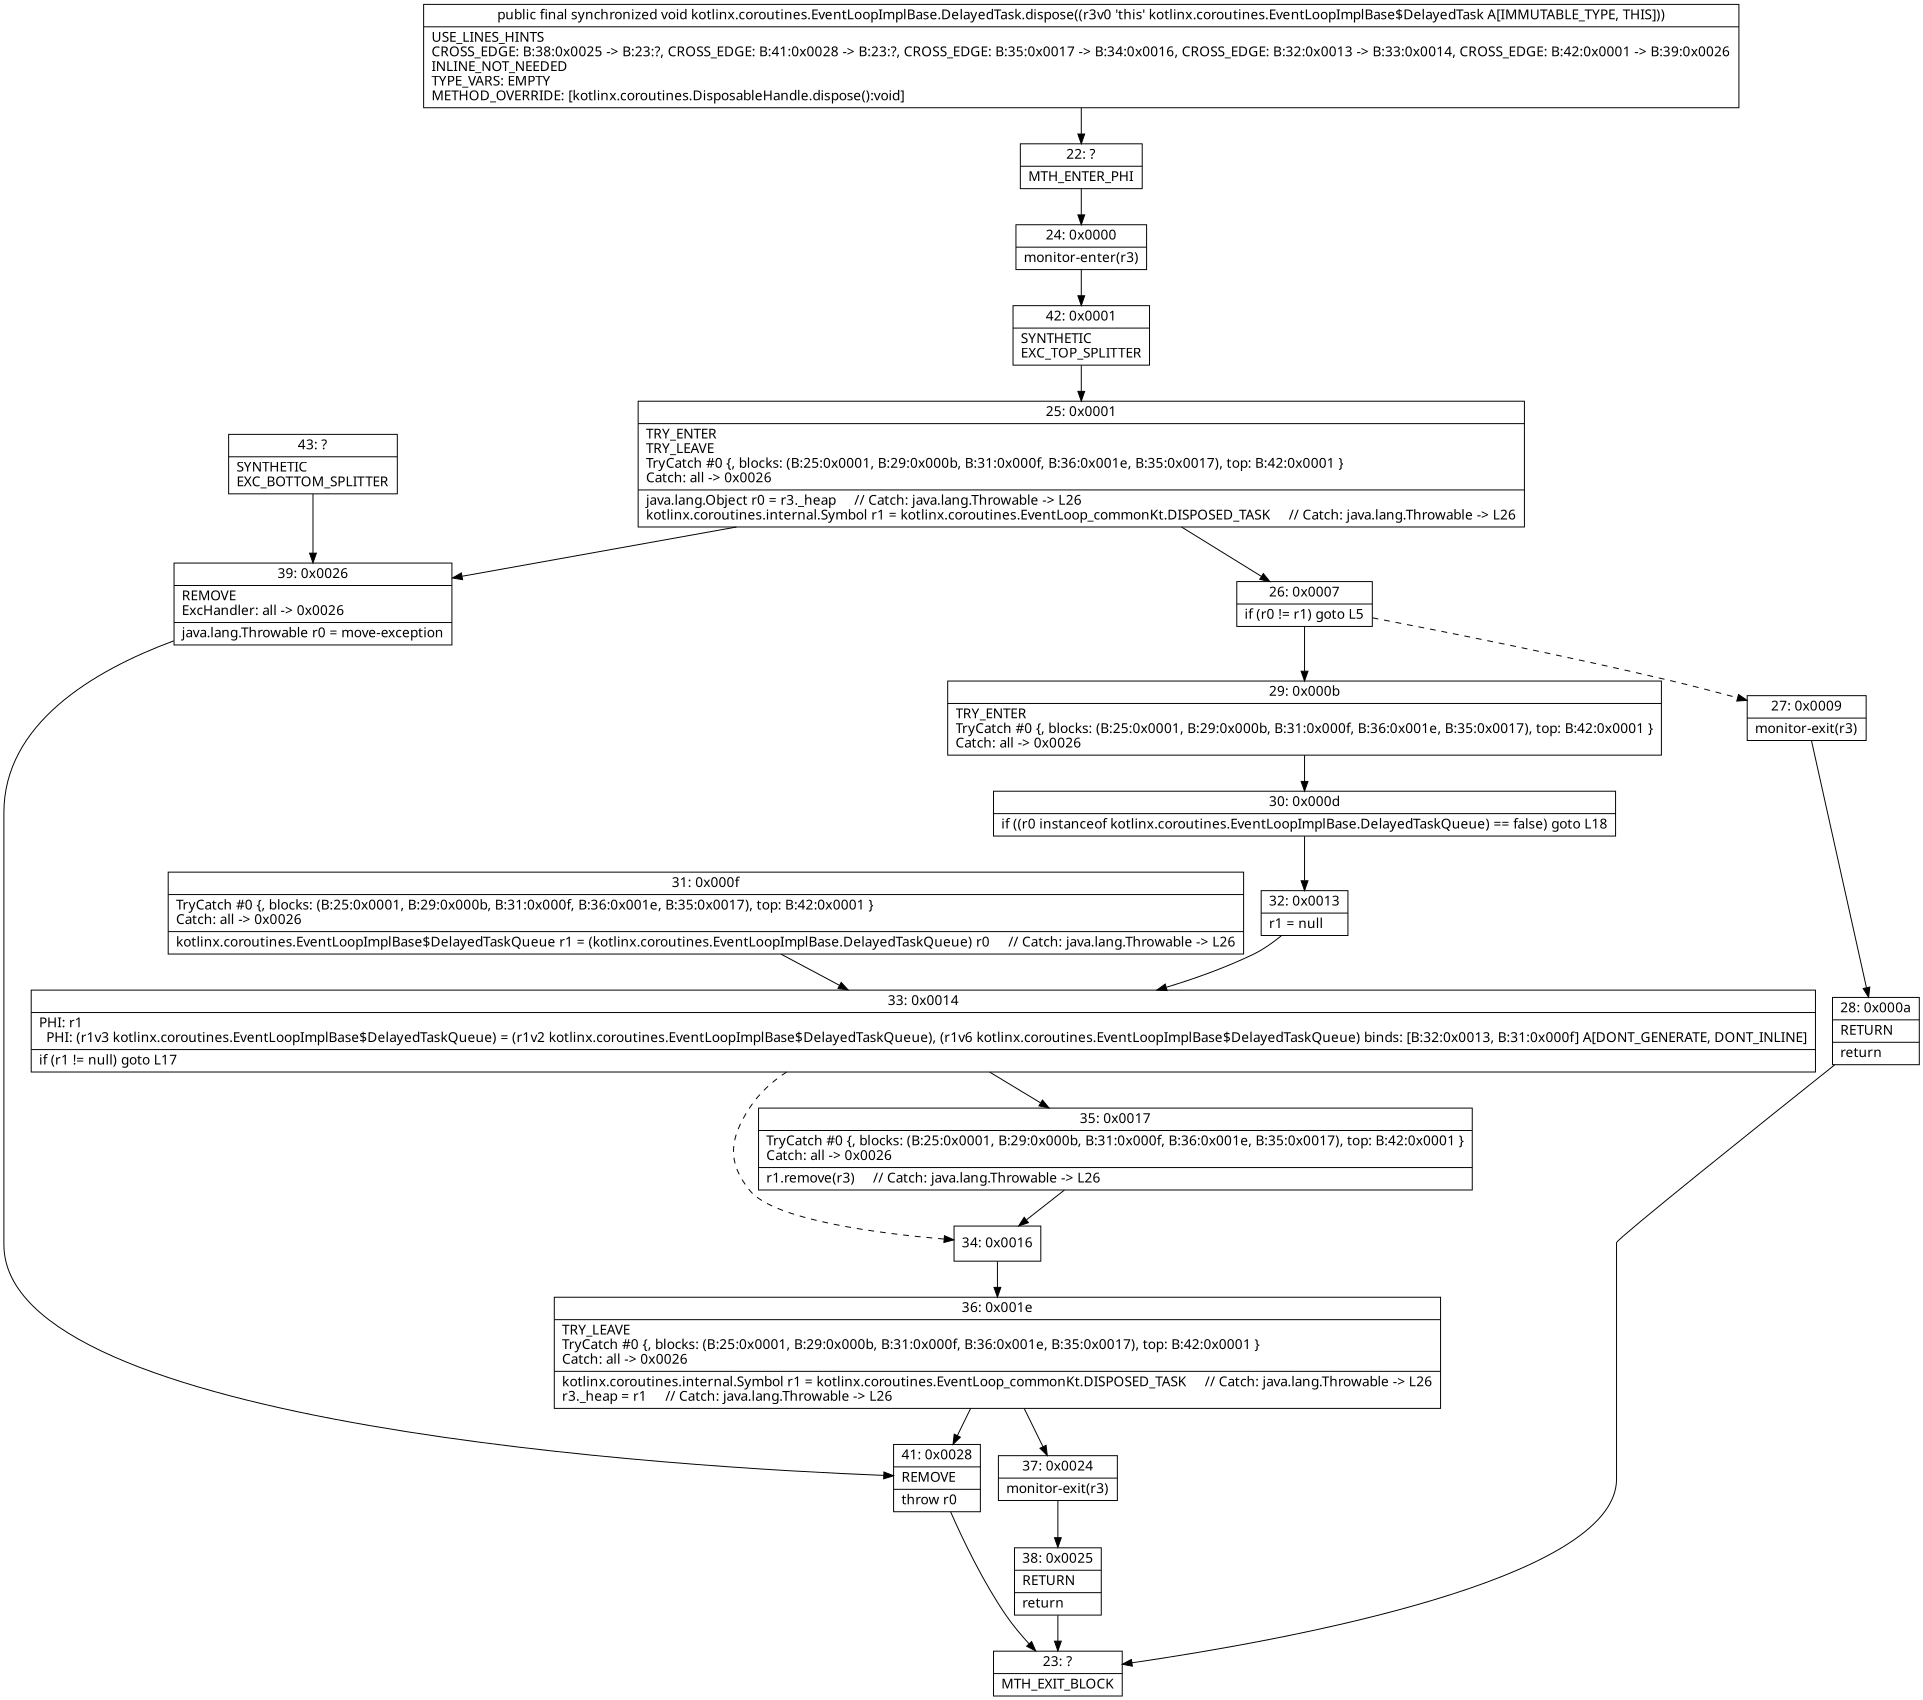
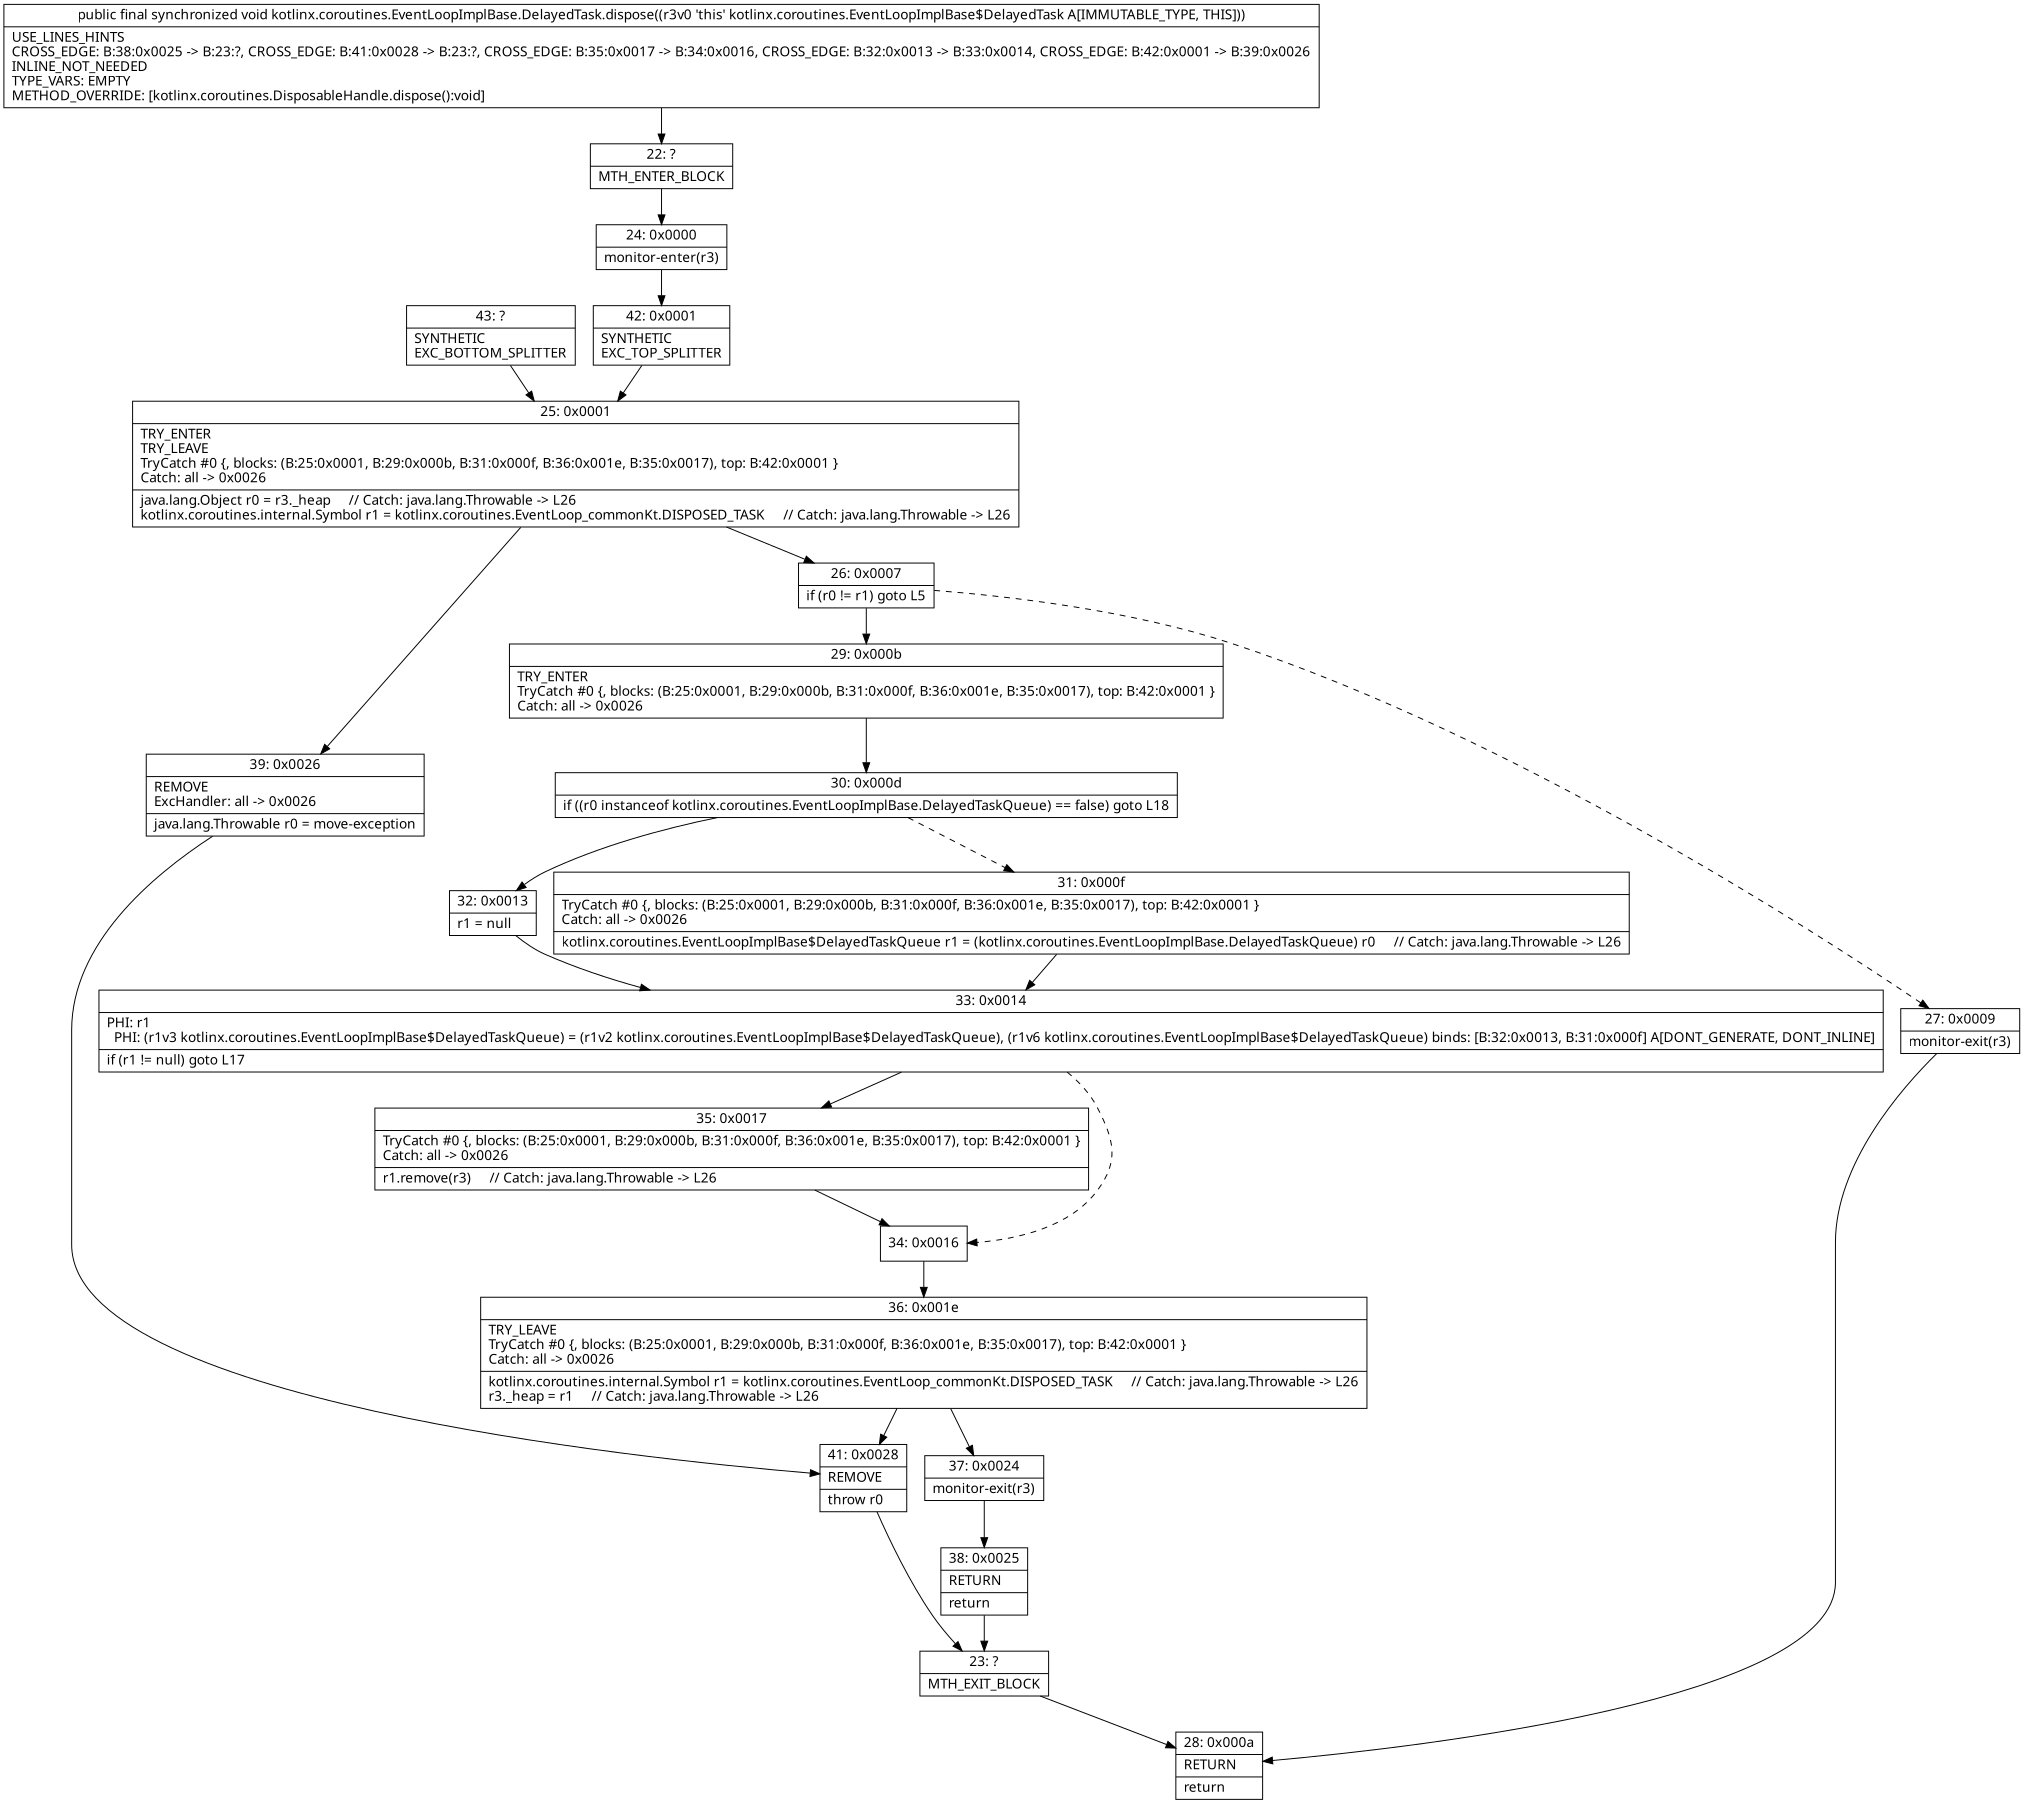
  digraph {
    fontname="Noto Sans"
    node [fontname="Noto Sans" shape=record]
    edge [fontname="Noto Sans"]
-   n1 [label="{22\:\ ?|MTH_ENTER_PHI\l}"]
+   n1 [label="{22\:\ ?|MTH_ENTER_BLOCK\l}"]
    n2 [label="{24\:\ 0x0000|monitor\-enter(r3)\l}"]
    n3 [label="{42\:\ 0x0001|SYNTHETIC\lEXC_TOP_SPLITTER\l}"]
    n4 [label="{25\:\ 0x0001|TRY_ENTER\lTRY_LEAVE\lTryCatch #0 \{, blocks: (B:25:0x0001, B:29:0x000b, B:31:0x000f, B:36:0x001e, B:35:0x0017), top: B:42:0x0001 \}\lCatch: all \-\> 0x0026\l|java.lang.Object r0 = r3._heap     \/\/ Catch: java.lang.Throwable \-\> L26\lkotlinx.coroutines.internal.Symbol r1 = kotlinx.coroutines.EventLoop_commonKt.DISPOSED_TASK     \/\/ Catch: java.lang.Throwable \-\> L26\l}"]
    n5 [label="{39\:\ 0x0026|REMOVE\lExcHandler: all \-\> 0x0026\l|java.lang.Throwable r0 = move\-exception\l}"]
    n6 [label="{26\:\ 0x0007|if (r0 != r1) goto L5\l}"]
    n7 [label="{41\:\ 0x0028|REMOVE\l|throw r0\l}"]
    n8 [label="{27\:\ 0x0009|monitor\-exit(r3)\l}"]
    n9 [label="{29\:\ 0x000b|TRY_ENTER\lTryCatch #0 \{, blocks: (B:25:0x0001, B:29:0x000b, B:31:0x000f, B:36:0x001e, B:35:0x0017), top: B:42:0x0001 \}\lCatch: all \-\> 0x0026\l}"]
    n10 [label="{28\:\ 0x000a|RETURN\l|return\l}"]
    n11 [label="{30\:\ 0x000d|if ((r0 instanceof kotlinx.coroutines.EventLoopImplBase.DelayedTaskQueue) == false) goto L18\l}"]
    n12 [label="{23\:\ ?|MTH_EXIT_BLOCK\l}"]
    n13 [label="{31\:\ 0x000f|TryCatch #0 \{, blocks: (B:25:0x0001, B:29:0x000b, B:31:0x000f, B:36:0x001e, B:35:0x0017), top: B:42:0x0001 \}\lCatch: all \-\> 0x0026\l|kotlinx.coroutines.EventLoopImplBase$DelayedTaskQueue r1 = (kotlinx.coroutines.EventLoopImplBase.DelayedTaskQueue) r0     \/\/ Catch: java.lang.Throwable \-\> L26\l}"]
    n14 [label="{32\:\ 0x0013|r1 = null\l}"]
    n15 [label="{33\:\ 0x0014|PHI: r1 \l  PHI: (r1v3 kotlinx.coroutines.EventLoopImplBase$DelayedTaskQueue) = (r1v2 kotlinx.coroutines.EventLoopImplBase$DelayedTaskQueue), (r1v6 kotlinx.coroutines.EventLoopImplBase$DelayedTaskQueue) binds: [B:32:0x0013, B:31:0x000f] A[DONT_GENERATE, DONT_INLINE]\l|if (r1 != null) goto L17\l}"]
    n16 [label="{34\:\ 0x0016}"]
    n17 [label="{35\:\ 0x0017|TryCatch #0 \{, blocks: (B:25:0x0001, B:29:0x000b, B:31:0x000f, B:36:0x001e, B:35:0x0017), top: B:42:0x0001 \}\lCatch: all \-\> 0x0026\l|r1.remove(r3)     \/\/ Catch: java.lang.Throwable \-\> L26\l}"]
    n18 [label="{36\:\ 0x001e|TRY_LEAVE\lTryCatch #0 \{, blocks: (B:25:0x0001, B:29:0x000b, B:31:0x000f, B:36:0x001e, B:35:0x0017), top: B:42:0x0001 \}\lCatch: all \-\> 0x0026\l|kotlinx.coroutines.internal.Symbol r1 = kotlinx.coroutines.EventLoop_commonKt.DISPOSED_TASK     \/\/ Catch: java.lang.Throwable \-\> L26\lr3._heap = r1     \/\/ Catch: java.lang.Throwable \-\> L26\l}"]
    n19 [label="{37\:\ 0x0024|monitor\-exit(r3)\l}"]
    n20 [label="{38\:\ 0x0025|RETURN\l|return\l}"]
    n21 [label="{43\:\ ?|SYNTHETIC\lEXC_BOTTOM_SPLITTER\l}"]
    n22 [label="{public final synchronized void kotlinx.coroutines.EventLoopImplBase.DelayedTask.dispose((r3v0 'this' kotlinx.coroutines.EventLoopImplBase$DelayedTask A[IMMUTABLE_TYPE, THIS]))  | USE_LINES_HINTS\lCROSS_EDGE: B:38:0x0025 \-\> B:23:?, CROSS_EDGE: B:41:0x0028 \-\> B:23:?, CROSS_EDGE: B:35:0x0017 \-\> B:34:0x0016, CROSS_EDGE: B:32:0x0013 \-\> B:33:0x0014, CROSS_EDGE: B:42:0x0001 \-\> B:39:0x0026\lINLINE_NOT_NEEDED\lTYPE_VARS: EMPTY\lMETHOD_OVERRIDE: [kotlinx.coroutines.DisposableHandle.dispose():void]\l}"]
    n1 -> n2
    n2 -> n3
    n3 -> n4
    n4 -> n5
    n4 -> n6
    n5 -> n7
    n6 -> n8 [style=dashed]
    n6 -> n9
    n7 -> n12
    n8 -> n10
    n9 -> n11
-   n10 -> n12
+   n12 -> n10
+   n11 -> n13 [style=dashed]
    n11 -> n14
    n13 -> n15
    n14 -> n15
    n15 -> n16 [style=dashed]
    n15 -> n17
    n16 -> n18
    n17 -> n16
    n18 -> n7
    n18 -> n19
    n19 -> n20
    n20 -> n12
-   n21 -> n5
+   n21 -> n4
    n22 -> n1
  }
